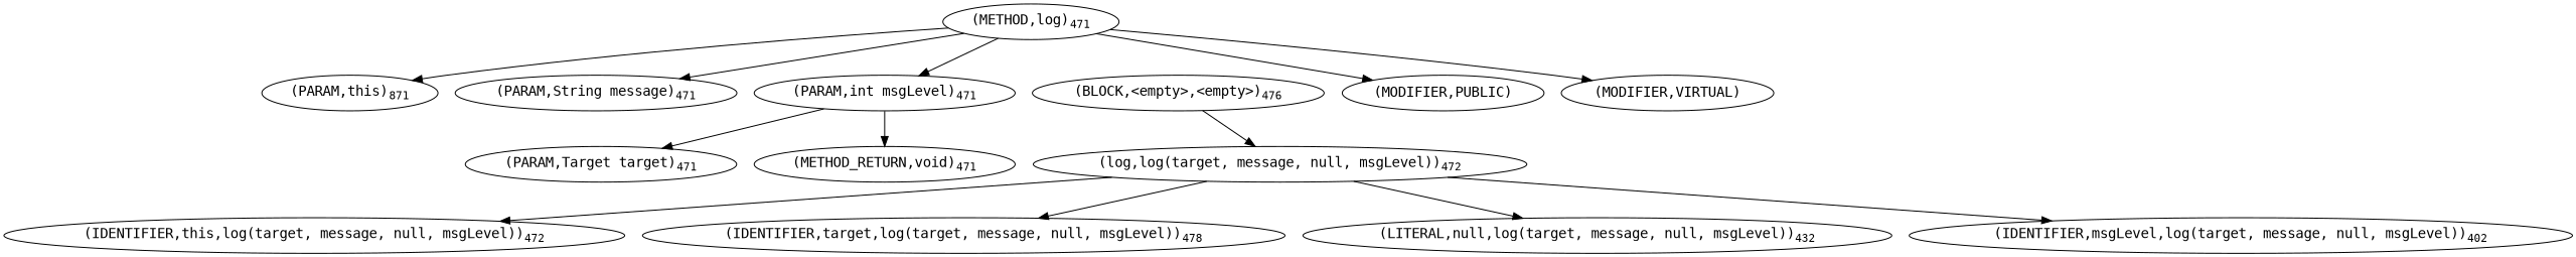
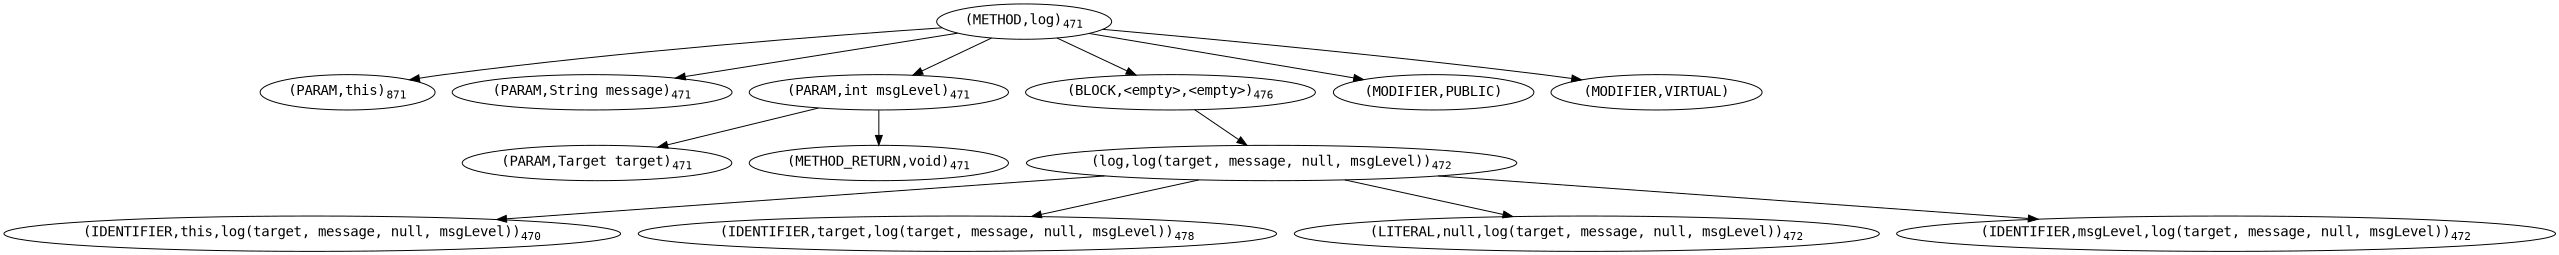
  digraph {
    fontname="DejaVu Sans Mono"
    node [fontname="DejaVu Sans Mono"]
    edge [fontname="DejaVu Sans Mono"]
    n1 [label=<(METHOD,log)<SUB>471</SUB>>]
    n2 [label=<(PARAM,this)<SUB>871</SUB>>]
    n3 [label=<(PARAM,String message)<SUB>471</SUB>>]
    n4 [label=<(PARAM,int msgLevel)<SUB>471</SUB>>]
    n5 [label=<(BLOCK,&lt;empty&gt;,&lt;empty&gt;)<SUB>476</SUB>>]
    n6 [label=<(MODIFIER,PUBLIC)>]
    n7 [label=<(MODIFIER,VIRTUAL)>]
    n8 [label=<(PARAM,Target target)<SUB>471</SUB>>]
    n9 [label=<(METHOD_RETURN,void)<SUB>471</SUB>>]
    n10 [label=<(log,log(target, message, null, msgLevel))<SUB>472</SUB>>]
-   n11 [label=<(IDENTIFIER,this,log(target, message, null, msgLevel))<SUB>472</SUB>>]
+   n11 [label=<(IDENTIFIER,this,log(target, message, null, msgLevel))<SUB>470</SUB>>]
    n12 [label=<(IDENTIFIER,target,log(target, message, null, msgLevel))<SUB>478</SUB>>]
-   n13 [label=<(LITERAL,null,log(target, message, null, msgLevel))<SUB>432</SUB>>]
-   n14 [label=<(IDENTIFIER,msgLevel,log(target, message, null, msgLevel))<SUB>402</SUB>>]
+   n13 [label=<(LITERAL,null,log(target, message, null, msgLevel))<SUB>472</SUB>>]
+   n14 [label=<(IDENTIFIER,msgLevel,log(target, message, null, msgLevel))<SUB>472</SUB>>]
    n1 -> n2
    n1 -> n3
    n1 -> n4
+   n1 -> n5
    n1 -> n6
    n1 -> n7
    n4 -> n8
    n4 -> n9
    n5 -> n10
    n10 -> n11
    n10 -> n12
    n10 -> n13
    n10 -> n14
  }
